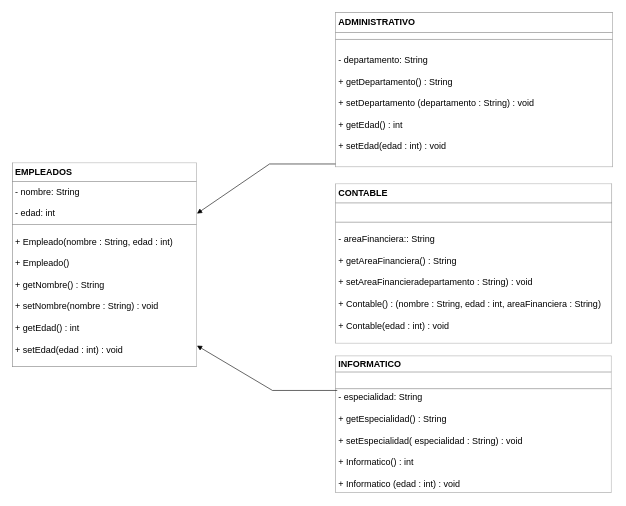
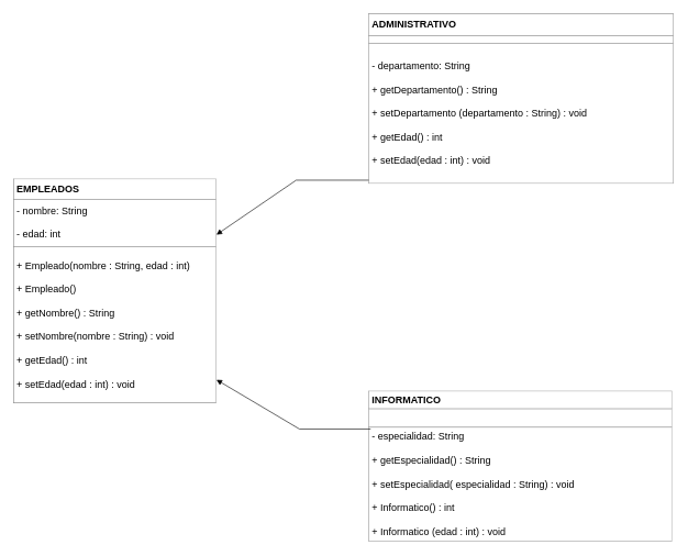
  <mxCell id="0" />
  <mxCell id="1" parent="0" />
  <mxCell id="2" value="&lt;table style=&quot;width: 100%; height: 100%; border-collapse: collapse;&quot; cellpadding=&quot;4&quot; height=&quot;100%&quot; width=&quot;100%&quot; border=&quot;1&quot;&gt;&lt;tbody&gt;&lt;tr&gt;&lt;th&gt;&lt;font&gt;EMPLEADOS&lt;/font&gt;&lt;/th&gt;&lt;/tr&gt;&lt;tr&gt;&lt;td&gt;&lt;font&gt;- nombre: String&lt;br&gt;&lt;br&gt;- edad: int&lt;/font&gt;&lt;/td&gt;&lt;/tr&gt;&lt;tr&gt;&lt;td&gt;&lt;font&gt;&lt;span style=&quot;white-space: nowrap;&quot;&gt;+&amp;nbsp;Empleado(nombre : String, edad : int)&lt;/span&gt;&lt;br style=&quot;padding: 0px; margin: 0px; white-space: nowrap;&quot;&gt;&lt;span style=&quot;white-space: nowrap;&quot;&gt;&amp;nbsp;&lt;/span&gt;&lt;br style=&quot;padding: 0px; margin: 0px; white-space: nowrap;&quot;&gt;&lt;span style=&quot;white-space: nowrap;&quot;&gt;+&amp;nbsp;Empleado()&lt;/span&gt;&lt;br style=&quot;padding: 0px; margin: 0px; white-space: nowrap;&quot;&gt;&lt;span style=&quot;white-space: nowrap;&quot;&gt;&amp;nbsp;&lt;/span&gt;&lt;br style=&quot;padding: 0px; margin: 0px; white-space: nowrap;&quot;&gt;&lt;span style=&quot;white-space: nowrap;&quot;&gt;+&amp;nbsp;getNombre() : String&lt;/span&gt;&lt;br style=&quot;padding: 0px; margin: 0px; white-space: nowrap;&quot;&gt;&lt;br style=&quot;padding: 0px; margin: 0px; white-space: nowrap;&quot;&gt;&lt;span style=&quot;white-space: nowrap;&quot;&gt;+&amp;nbsp;setNombre(nombre : String) : void&amp;nbsp;&lt;/span&gt;&lt;br style=&quot;padding: 0px; margin: 0px; white-space: nowrap;&quot;&gt;&lt;br style=&quot;padding: 0px; margin: 0px; white-space: nowrap;&quot;&gt;&lt;span style=&quot;white-space: nowrap;&quot;&gt;+&amp;nbsp;getEdad() : int&lt;/span&gt;&lt;br style=&quot;padding: 0px; margin: 0px; white-space: nowrap;&quot;&gt;&lt;span style=&quot;white-space: nowrap;&quot;&gt;&amp;nbsp;&lt;/span&gt;&lt;br style=&quot;padding: 0px; margin: 0px; white-space: nowrap;&quot;&gt;&lt;span style=&quot;white-space: nowrap;&quot;&gt;+&amp;nbsp;setEdad(edad : int) : void &amp;nbsp;&lt;/span&gt;&lt;br&gt;&lt;/font&gt;&lt;/td&gt;&lt;/tr&gt;&lt;/tbody&gt;&lt;/table&gt;" style="text;html=1;whiteSpace=wrap;strokeColor=none;fillColor=none;overflow=fill;align=left;fontSize=15;" vertex="1" parent="1"><mxGeometry x="20" y="270.5" width="308" height="341" as="geometry" /></mxCell>
- <mxCell id="3" value="&lt;table style=&quot;width: 100%; height: 100%; border-collapse: collapse;&quot; cellpadding=&quot;4&quot; height=&quot;100%&quot; width=&quot;100%&quot; border=&quot;1&quot;&gt;&lt;tbody&gt;&lt;tr&gt;&lt;th&gt;&lt;font&gt;CONTABLE&lt;/font&gt;&lt;/th&gt;&lt;/tr&gt;&lt;tr&gt;&lt;td&gt;&lt;font&gt;&lt;br&gt;&lt;/font&gt;&lt;/td&gt;&lt;/tr&gt;&lt;tr&gt;&lt;td&gt;&lt;font&gt;-&amp;nbsp;areaFinanciera:: String&lt;br&gt;&lt;br style=&quot;padding: 0px; margin: 0px; white-space: nowrap;&quot;&gt;&lt;span style=&quot;white-space: nowrap;&quot;&gt;+&amp;nbsp;getAreaFinanciera() : String&lt;/span&gt;&lt;br style=&quot;padding: 0px; margin: 0px; white-space: nowrap;&quot;&gt;&lt;br style=&quot;padding: 0px; margin: 0px; white-space: nowrap;&quot;&gt;&lt;span style=&quot;white-space: nowrap;&quot;&gt;+&amp;nbsp;set&lt;/span&gt;&lt;span style=&quot;white-space: nowrap;&quot;&gt;AreaFinanciera&lt;/span&gt;&lt;span style=&quot;white-space: nowrap;&quot;&gt;departamento : String) : void&amp;nbsp;&lt;/span&gt;&lt;br style=&quot;padding: 0px; margin: 0px; white-space: nowrap;&quot;&gt;&lt;br style=&quot;padding: 0px; margin: 0px; white-space: nowrap;&quot;&gt;&lt;span style=&quot;white-space: nowrap;&quot;&gt;+ Contable() :&amp;nbsp;&lt;/span&gt;&lt;span&gt;(nombre :&amp;nbsp;&lt;/span&gt;&lt;span class=&quot;hljs-type&quot;&gt;String&lt;/span&gt;&lt;span&gt;, edad :&amp;nbsp;&lt;/span&gt;&lt;span class=&quot;hljs-type&quot;&gt;int&lt;/span&gt;&lt;span&gt;, areaFinanciera :&amp;nbsp;&lt;/span&gt;&lt;span class=&quot;hljs-type&quot;&gt;String&lt;/span&gt;&lt;span&gt;)&lt;br&gt;&lt;/span&gt;&lt;span style=&quot;white-space: nowrap;&quot;&gt;&amp;nbsp;&lt;/span&gt;&lt;br style=&quot;padding: 0px; margin: 0px; white-space: nowrap;&quot;&gt;&lt;span style=&quot;white-space: nowrap;&quot;&gt;+ Contable(edad : int) : void &amp;nbsp;&lt;/span&gt;&lt;br&gt;&lt;/font&gt;&lt;/td&gt;&lt;/tr&gt;&lt;/tbody&gt;&lt;/table&gt;" style="text;html=1;whiteSpace=wrap;strokeColor=none;fillColor=none;overflow=fill;align=left;fontSize=15;" vertex="1" parent="1"><mxGeometry x="559" y="306" width="462" height="267" as="geometry" /></mxCell>
  <mxCell id="4" value="&lt;table style=&quot;width: 100%; height: 100%; border-collapse: collapse;&quot; cellpadding=&quot;4&quot; height=&quot;100%&quot; width=&quot;100%&quot; border=&quot;1&quot;&gt;&lt;tbody&gt;&lt;tr&gt;&lt;th&gt;&lt;font&gt;ADMINISTRATIVO&lt;/font&gt;&lt;/th&gt;&lt;/tr&gt;&lt;tr&gt;&lt;td&gt;&lt;/td&gt;&lt;/tr&gt;&lt;tr&gt;&lt;td&gt;&lt;font&gt;&lt;font&gt;-&amp;nbsp;departamento: String&lt;br&gt;&lt;br style=&quot;padding: 0px; margin: 0px; white-space: nowrap;&quot;&gt;&lt;span style=&quot;white-space: nowrap;&quot;&gt;+&amp;nbsp;getDepartamento() : String&lt;/span&gt;&lt;br style=&quot;padding: 0px; margin: 0px; white-space: nowrap;&quot;&gt;&lt;br style=&quot;padding: 0px; margin: 0px; white-space: nowrap;&quot;&gt;&lt;span style=&quot;white-space: nowrap;&quot;&gt;+&amp;nbsp;setDepartamento (departamento : String) : void&amp;nbsp;&lt;/span&gt;&lt;br style=&quot;padding: 0px; margin: 0px; white-space: nowrap;&quot;&gt;&lt;br style=&quot;padding: 0px; margin: 0px; white-space: nowrap;&quot;&gt;&lt;span style=&quot;white-space: nowrap;&quot;&gt;+&amp;nbsp;getEdad() : int&lt;/span&gt;&lt;br style=&quot;padding: 0px; margin: 0px; white-space: nowrap;&quot;&gt;&lt;span style=&quot;white-space: nowrap;&quot;&gt;&amp;nbsp;&lt;/span&gt;&lt;br style=&quot;padding: 0px; margin: 0px; white-space: nowrap;&quot;&gt;&lt;span style=&quot;white-space: nowrap;&quot;&gt;+&amp;nbsp;setEdad(edad : int) : void &amp;nbsp;&lt;/span&gt;&lt;/font&gt;&lt;br&gt;&lt;/font&gt;&lt;/td&gt;&lt;/tr&gt;&lt;/tbody&gt;&lt;/table&gt;" style="text;html=1;whiteSpace=wrap;strokeColor=none;fillColor=none;overflow=fill;align=left;fontSize=15;" vertex="1" parent="1"><mxGeometry x="559" y="20" width="463" height="259" as="geometry" /></mxCell>
  <mxCell id="5" value="&lt;table style=&quot;width: 100%; height: 100%; border-collapse: collapse;&quot; cellpadding=&quot;4&quot; height=&quot;100%&quot; width=&quot;100%&quot; border=&quot;1&quot;&gt;&lt;tbody&gt;&lt;tr&gt;&lt;th&gt;&lt;font&gt;INFORMATICO&lt;/font&gt;&lt;/th&gt;&lt;/tr&gt;&lt;tr&gt;&lt;td&gt;&lt;font&gt;&lt;br&gt;&lt;/font&gt;&lt;/td&gt;&lt;/tr&gt;&lt;tr&gt;&lt;td&gt;&lt;font&gt;- especialidad: String&lt;br&gt;&lt;br style=&quot;padding: 0px; margin: 0px; white-space: nowrap;&quot;&gt;&lt;span style=&quot;white-space: nowrap;&quot;&gt;+&amp;nbsp;getEspecialidad() : String&lt;/span&gt;&lt;br style=&quot;padding: 0px; margin: 0px; white-space: nowrap;&quot;&gt;&lt;br style=&quot;padding: 0px; margin: 0px; white-space: nowrap;&quot;&gt;&lt;span style=&quot;white-space: nowrap;&quot;&gt;+&lt;/span&gt;&lt;span style=&quot;white-space: nowrap;&quot;&gt;&amp;nbsp;setEspecialidad&lt;/span&gt;&lt;span style=&quot;white-space: nowrap;&quot;&gt;( especialidad : String) : void&amp;nbsp;&lt;/span&gt;&lt;br style=&quot;padding: 0px; margin: 0px; white-space: nowrap;&quot;&gt;&lt;br style=&quot;padding: 0px; margin: 0px; white-space: nowrap;&quot;&gt;&lt;span style=&quot;white-space: nowrap;&quot;&gt;+ Informatico() : int&lt;/span&gt;&lt;br style=&quot;padding: 0px; margin: 0px; white-space: nowrap;&quot;&gt;&lt;span style=&quot;white-space: nowrap;&quot;&gt;&amp;nbsp;&lt;/span&gt;&lt;br style=&quot;padding: 0px; margin: 0px; white-space: nowrap;&quot;&gt;&lt;span style=&quot;white-space: nowrap;&quot;&gt;+&amp;nbsp;&lt;/span&gt;&lt;span style=&quot;white-space: nowrap;&quot;&gt;Informatico&amp;nbsp;&lt;/span&gt;&lt;span style=&quot;white-space: nowrap;&quot;&gt;(edad : int) : void &amp;nbsp;&lt;/span&gt;&lt;br&gt;&lt;/font&gt;&lt;/td&gt;&lt;/tr&gt;&lt;/tbody&gt;&lt;/table&gt;" style="text;html=1;whiteSpace=wrap;strokeColor=none;fillColor=none;overflow=fill;align=left;fontSize=15;" vertex="1" parent="1"><mxGeometry x="559" y="593" width="461" height="229" as="geometry" /></mxCell>
  <mxCell id="6" value="" style="html=1;verticalAlign=bottom;endArrow=block;curved=0;rounded=0;entryX=1;entryY=0.25;entryDx=0;entryDy=0;exitX=-0.001;exitY=0.62;exitDx=0;exitDy=0;exitPerimeter=0;fontSize=15;" edge="1" parent="1" target="2"><mxGeometry width="80" relative="1" as="geometry"><mxPoint x="559" y="273" as="sourcePoint" /><mxPoint x="329" y="275" as="targetPoint" /><Array as="points"><mxPoint x="449" y="273" /></Array></mxGeometry></mxCell>
  <mxCell id="7" value="" style="html=1;verticalAlign=bottom;endArrow=block;curved=0;rounded=0;entryX=0.984;entryY=0.788;entryDx=0;entryDy=0;entryPerimeter=0;fontSize=15;" edge="1" parent="1"><mxGeometry width="80" relative="1" as="geometry"><mxPoint x="561.93" y="650.79" as="sourcePoint" /><mxPoint x="328.002" y="575.998" as="targetPoint" /><Array as="points"><mxPoint x="453.93" y="650.79" /></Array></mxGeometry></mxCell>
